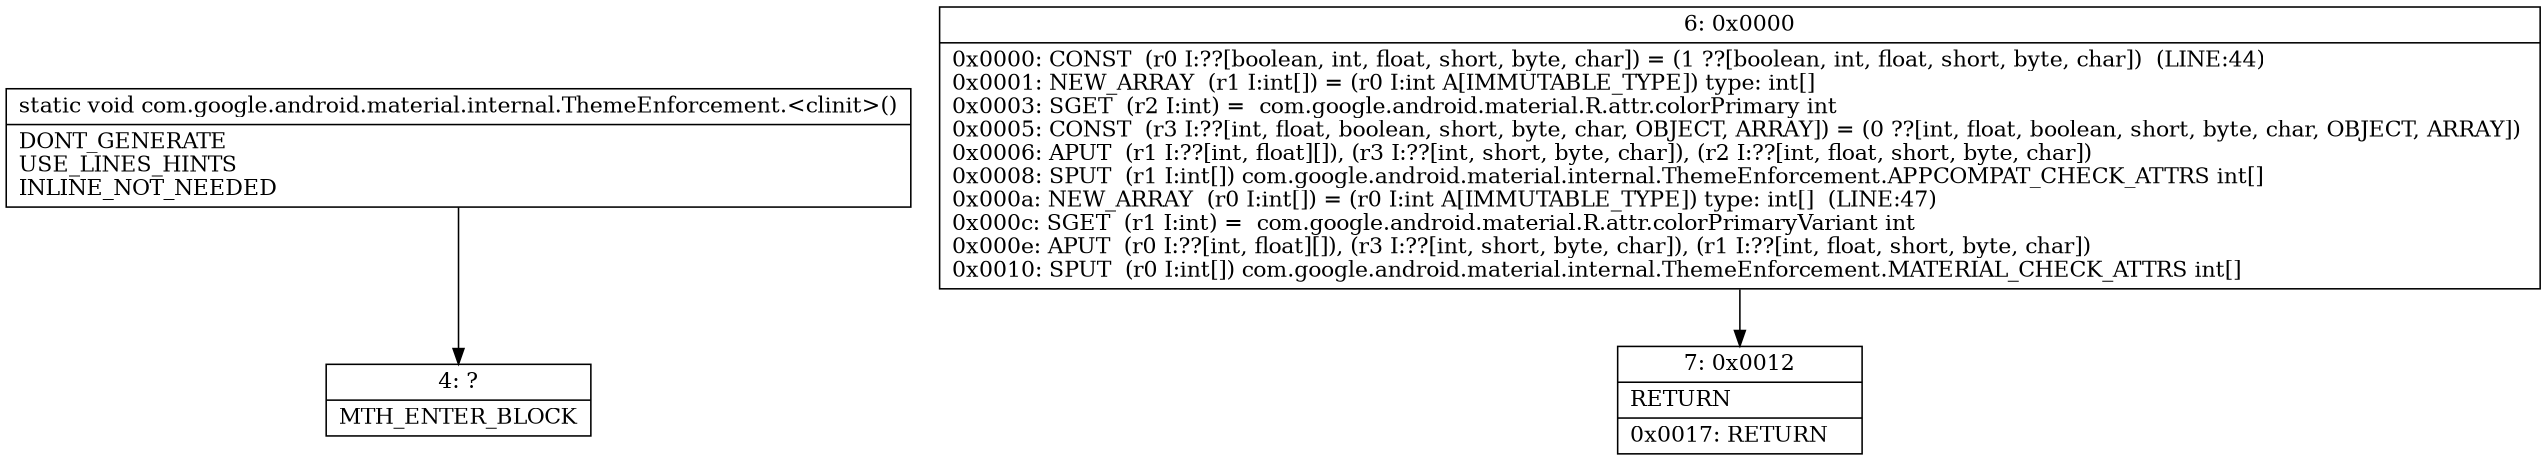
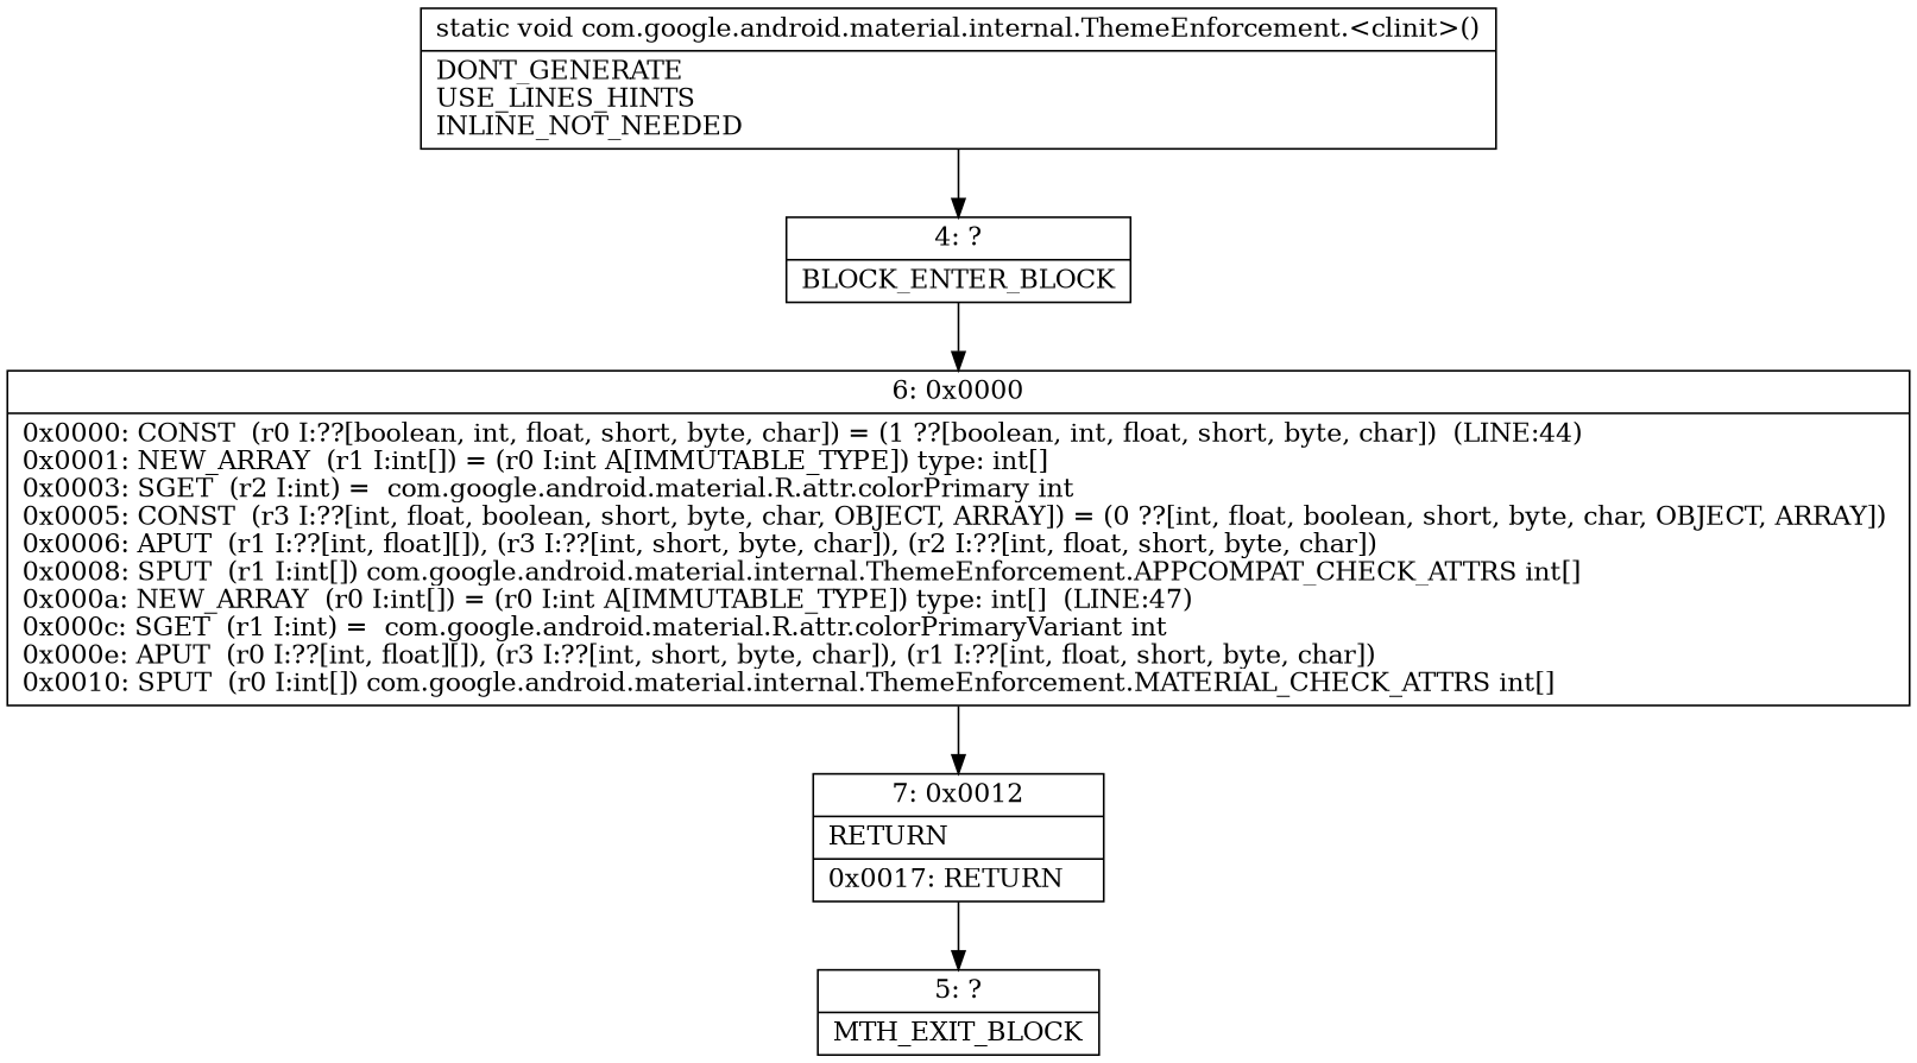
  digraph {
    node [shape=record]
-   n1 [label="{4\:\ ?|MTH_ENTER_BLOCK\l}"]
+   n1 [label="{4\:\ ?|BLOCK_ENTER_BLOCK\l}"]
    n2 [label="{6\:\ 0x0000|0x0000: CONST  (r0 I:??[boolean, int, float, short, byte, char]) = (1 ??[boolean, int, float, short, byte, char])  (LINE:44)\l0x0001: NEW_ARRAY  (r1 I:int[]) = (r0 I:int A[IMMUTABLE_TYPE]) type: int[] \l0x0003: SGET  (r2 I:int) =  com.google.android.material.R.attr.colorPrimary int \l0x0005: CONST  (r3 I:??[int, float, boolean, short, byte, char, OBJECT, ARRAY]) = (0 ??[int, float, boolean, short, byte, char, OBJECT, ARRAY]) \l0x0006: APUT  (r1 I:??[int, float][]), (r3 I:??[int, short, byte, char]), (r2 I:??[int, float, short, byte, char]) \l0x0008: SPUT  (r1 I:int[]) com.google.android.material.internal.ThemeEnforcement.APPCOMPAT_CHECK_ATTRS int[] \l0x000a: NEW_ARRAY  (r0 I:int[]) = (r0 I:int A[IMMUTABLE_TYPE]) type: int[]  (LINE:47)\l0x000c: SGET  (r1 I:int) =  com.google.android.material.R.attr.colorPrimaryVariant int \l0x000e: APUT  (r0 I:??[int, float][]), (r3 I:??[int, short, byte, char]), (r1 I:??[int, float, short, byte, char]) \l0x0010: SPUT  (r0 I:int[]) com.google.android.material.internal.ThemeEnforcement.MATERIAL_CHECK_ATTRS int[] \l}"]
    n3 [label="{7\:\ 0x0012|RETURN\l|0x0017: RETURN   \l}"]
+   n4 [label="{5\:\ ?|MTH_EXIT_BLOCK\l}"]
    n5 [label="{static void com.google.android.material.internal.ThemeEnforcement.\<clinit\>()  | DONT_GENERATE\lUSE_LINES_HINTS\lINLINE_NOT_NEEDED\l}"]
+   n1 -> n2
    n2 -> n3
+   n3 -> n4
    n5 -> n1
  }
